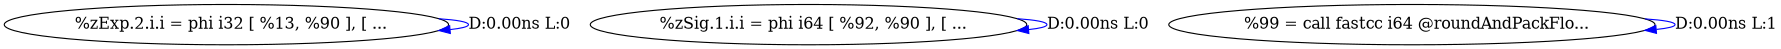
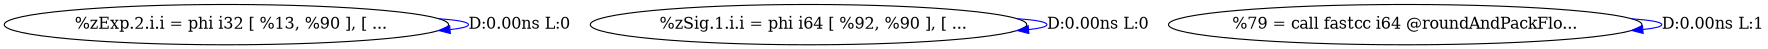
  digraph {
    edge [color=blue]
    n1 [label="  %zExp.2.i.i = phi i32 [ %13, %90 ], [ ..."]
    n2 [label="  %zSig.1.i.i = phi i64 [ %92, %90 ], [ ..."]
-   n3 [label="  %99 = call fastcc i64 @roundAndPackFlo..."]
+   n3 [label="%79 = call fastcc i64 @roundAndPackFlo..."]
    n1 -> n1 [label="D:0.00ns L:0"]
    n2 -> n2 [label="D:0.00ns L:0"]
    n3 -> n3 [label="D:0.00ns L:1"]
  }
